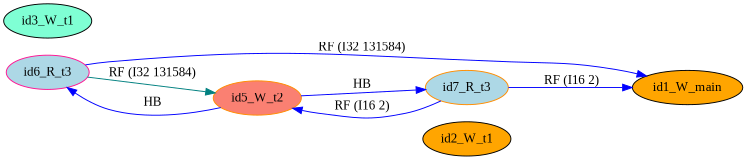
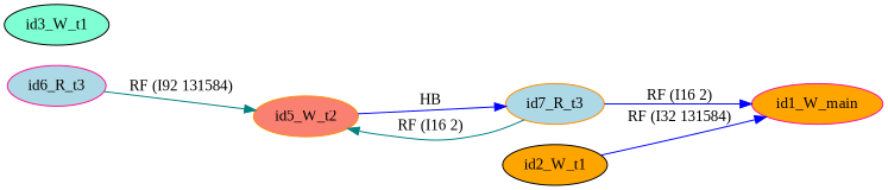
  digraph {
    fontname="Liberation Serif"
    rankdir=LR
    splines=true
    node [color=deeppink fillcolor=lightblue fontname="Liberation Serif" style=filled]
    edge [color=blue fontname="Liberation Serif"]
    id6_R_t3
-   id1_W_main [color=black fillcolor=orange]
+   id1_W_main [fillcolor=orange]
    id5_W_t2 [color=darkorange fillcolor=salmon]
    id7_R_t3 [color=darkorange]
    id2_W_t1 [color=black fillcolor=orange]
    id3_W_t1 [color=black fillcolor=aquamarine]
-   id6_R_t3 -> id1_W_main [label="RF (I32 131584)"]
-   id6_R_t3 -> id5_W_t2 [color=teal label="RF (I32 131584)"]
-   id5_W_t2 -> id6_R_t3 [label=HB]
+   id2_W_t1 -> id1_W_main [label="RF (I32 131584)"]
+   id6_R_t3 -> id5_W_t2 [color=teal label="RF (I92 131584)"]
    id5_W_t2 -> id7_R_t3 [label=HB]
    id7_R_t3 -> id1_W_main [label="RF (I16 2)"]
-   id7_R_t3 -> id5_W_t2 [label="RF (I16 2)"]
+   id7_R_t3 -> id5_W_t2 [color=teal label="RF (I16 2)"]
  }
